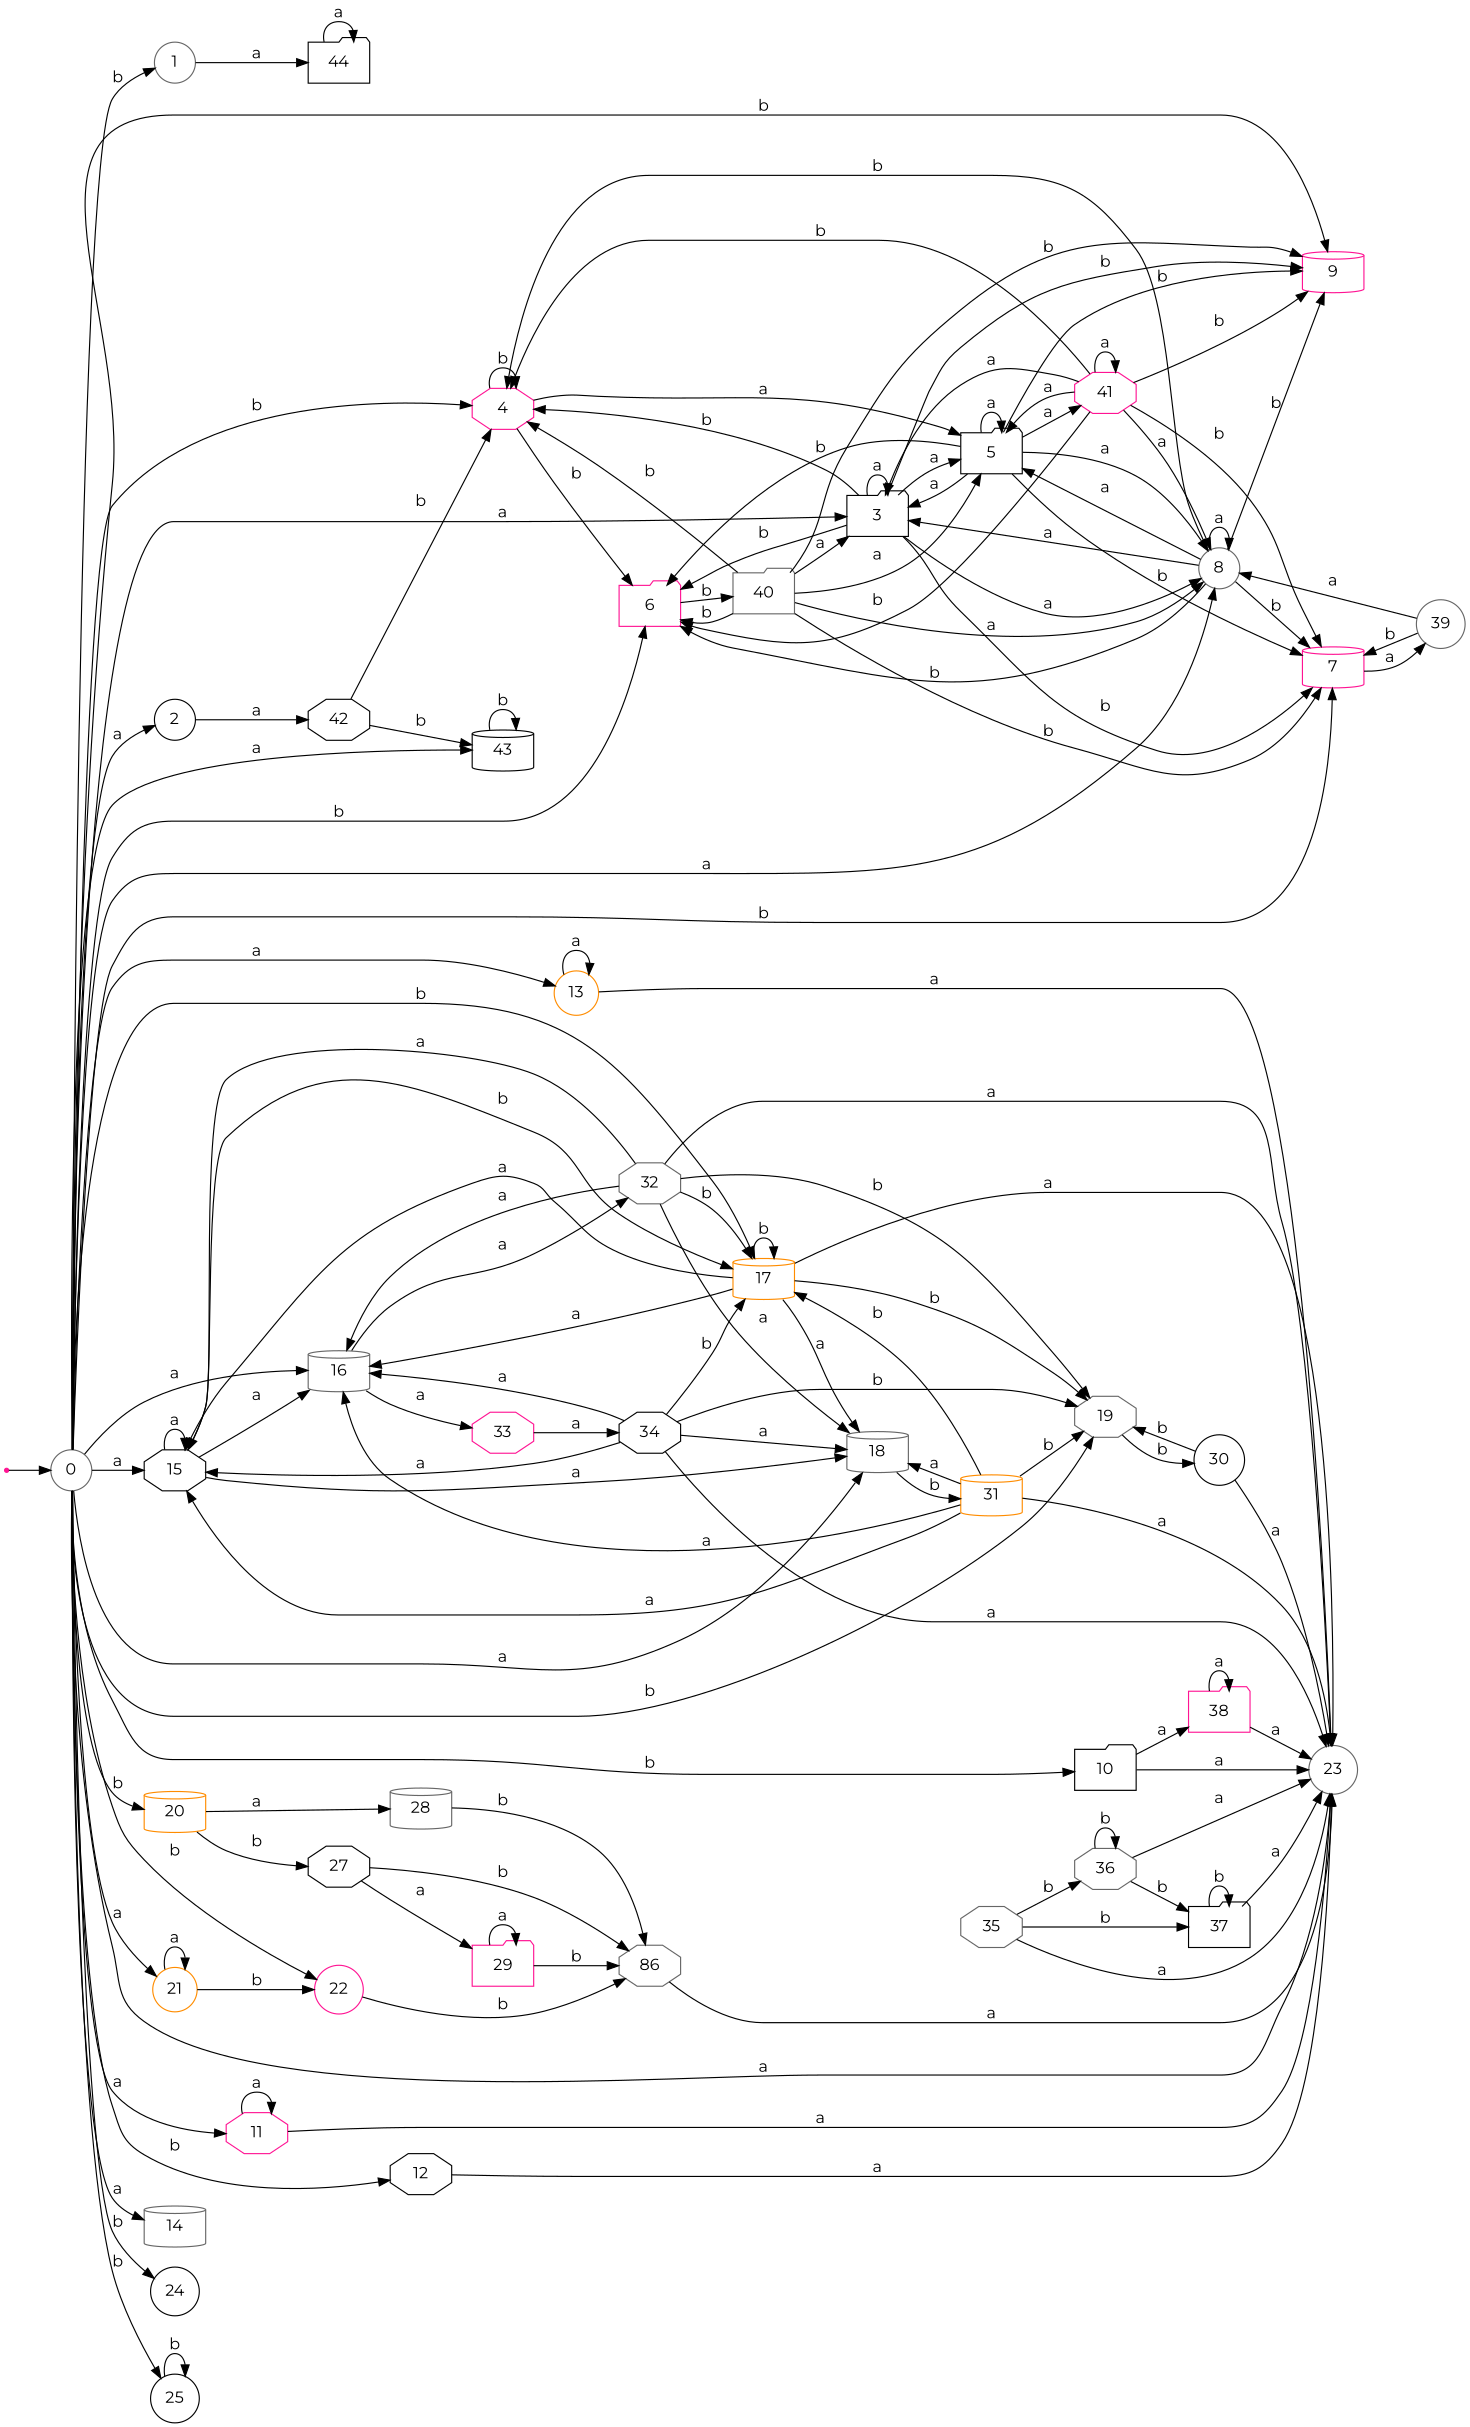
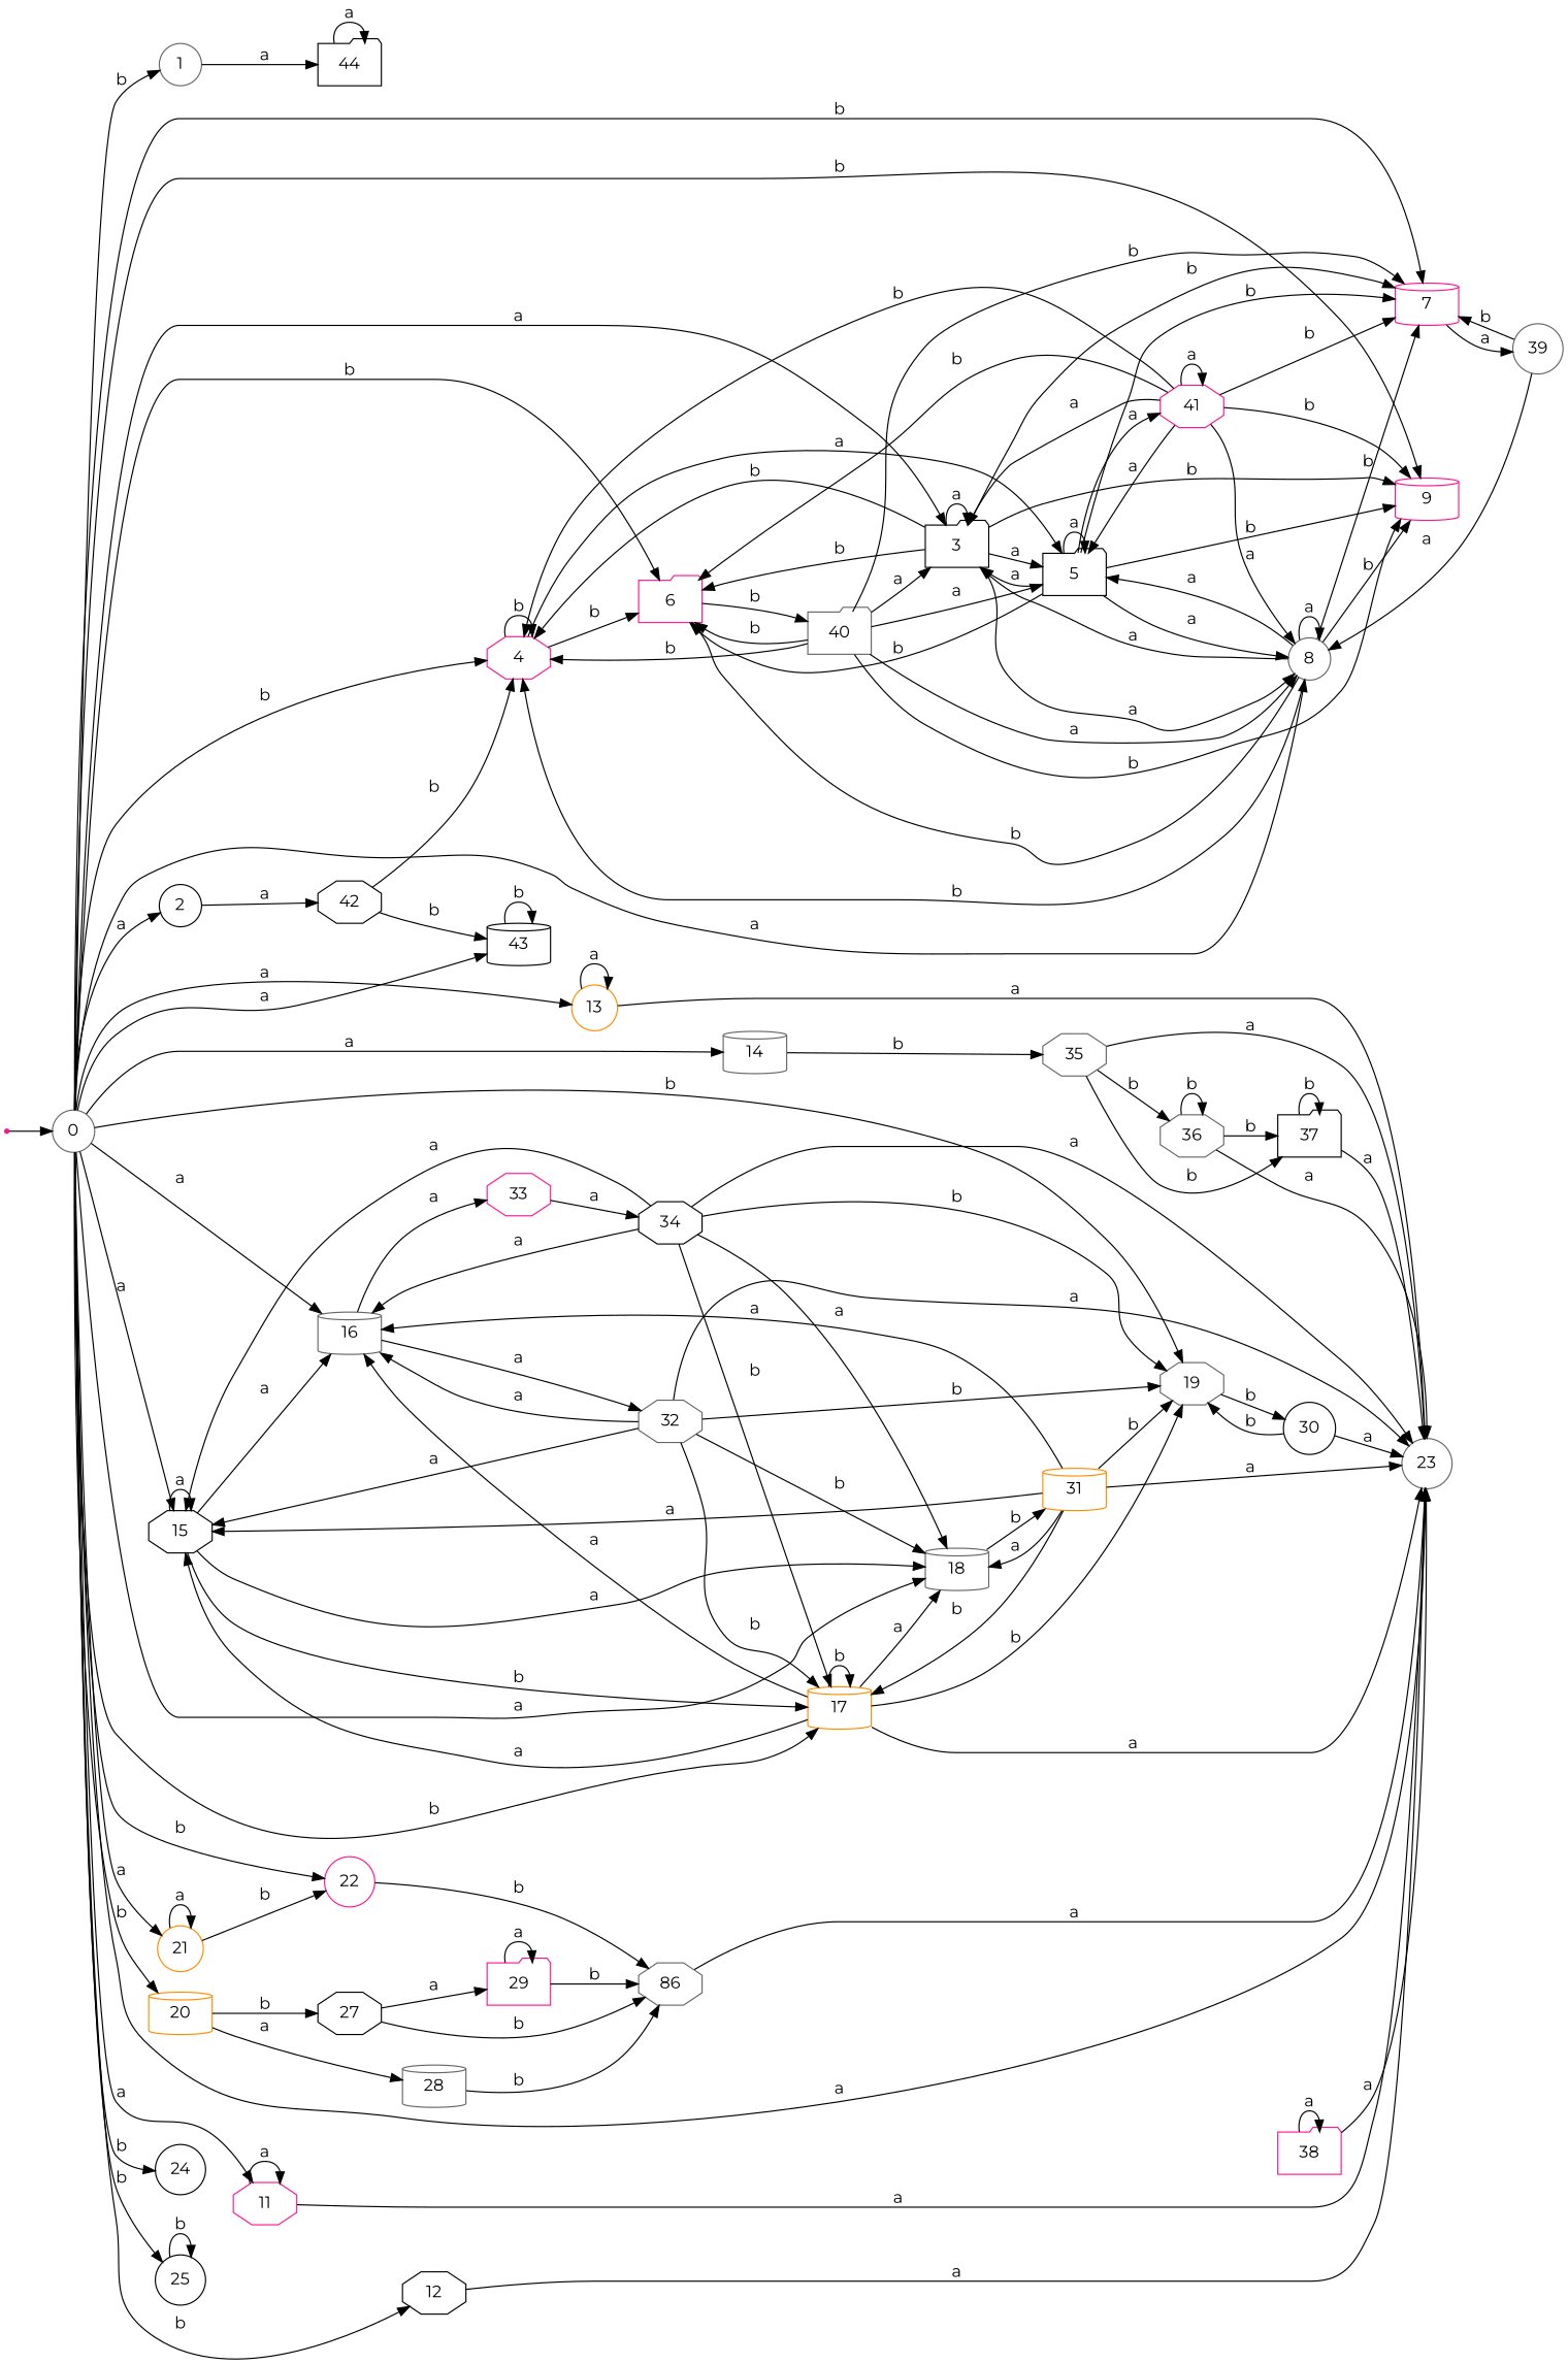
  digraph {
    fontname=Montserrat
    rankdir=LR
    node [color=gray40 fontname=Montserrat shape=octagon]
    edge [fontname=Montserrat]
    dummy0 [color=deeppink shape=point]
    0 [shape=circle]
    1 [shape=circle]
    2 [color=black shape=circle]
    3 [color=black shape=folder]
    4 [color=deeppink]
    6 [color=deeppink shape=folder]
    7 [color=deeppink shape=cylinder]
    8 [shape=circle]
    9 [color=deeppink shape=cylinder]
-   10 [color=black shape=folder]
    11 [color=deeppink]
    12 [color=black]
    13 [color=darkorange shape=circle]
    14 [shape=cylinder]
    15 [color=black]
    16 [shape=cylinder]
    17 [color=darkorange shape=cylinder]
    18 [shape=cylinder]
    19
    20 [color=darkorange shape=cylinder]
    21 [color=darkorange shape=circle]
    22 [color=deeppink shape=circle]
    23 [shape=circle]
    24 [color=black shape=circle]
    25 [color=black shape=circle]
    43 [color=black shape=cylinder]
    44 [color=black shape=folder]
    42 [color=black]
    5 [color=black shape=folder]
    41 [color=deeppink]
    40 [shape=folder]
    39 [shape=circle]
    38 [color=deeppink shape=folder]
    35
    32
    33 [color=deeppink]
    31 [color=darkorange shape=cylinder]
    30 [color=black shape=circle]
    27 [color=black]
    28 [shape=cylinder]
    n42 [label=86]
    36
    37 [color=black shape=folder]
    34 [color=black]
    29 [color=deeppink shape=folder]
    dummy0 -> 0
    0 -> 1 [label=b]
    0 -> 2 [label=a]
    0 -> 3 [label=a]
    0 -> 4 [label=b]
    0 -> 6 [label=b]
    0 -> 7 [label=b]
    0 -> 8 [label=a]
    0 -> 9 [label=b]
-   0 -> 10 [label=b]
    0 -> 11 [label=a]
    0 -> 12 [label=b]
    0 -> 13 [label=a]
    0 -> 14 [label=a]
    0 -> 15 [label=a]
    0 -> 16 [label=a]
    0 -> 17 [label=b]
    0 -> 18 [label=a]
    0 -> 19 [label=b]
    0 -> 20 [label=b]
    0 -> 21 [label=a]
    0 -> 22 [label=b]
    0 -> 23 [label=a]
    0 -> 24 [label=b]
    0 -> 25 [label=b]
    0 -> 43 [label=a]
    1 -> 44 [label=a]
    2 -> 42 [label=a]
    3 -> 3 [label=a]
    3 -> 4 [label=b]
    3 -> 6 [label=b]
    3 -> 7 [label=b]
    3 -> 8 [label=a]
    3 -> 9 [label=b]
    3 -> 5 [label=a]
    4 -> 4 [label=b]
    4 -> 6 [label=b]
    4 -> 5 [label=a]
    6 -> 40 [label=b]
    7 -> 39 [label=a]
    8 -> 3 [label=a]
    8 -> 4 [label=b]
    8 -> 6 [label=b]
    8 -> 7 [label=b]
    8 -> 8 [label=a]
    8 -> 9 [label=b]
    8 -> 5 [label=a]
-   10 -> 23 [label=a]
-   10 -> 38 [label=a]
    11 -> 11 [label=a]
    11 -> 23 [label=a]
    12 -> 23 [label=a]
    13 -> 13 [label=a]
    13 -> 23 [label=a]
+   14 -> 35 [label=b]
    15 -> 15 [label=a]
    15 -> 16 [label=a]
    15 -> 17 [label=b]
    15 -> 18 [label=a]
    16 -> 32 [label=a]
    16 -> 33 [label=a]
    17 -> 15 [label=a]
    17 -> 16 [label=a]
    17 -> 17 [label=b]
    17 -> 18 [label=a]
    17 -> 19 [label=b]
    17 -> 23 [label=a]
    18 -> 31 [label=b]
    19 -> 30 [label=b]
    20 -> 27 [label=b]
    20 -> 28 [label=a]
    21 -> 21 [label=a]
    21 -> 22 [label=b]
    22 -> n42 [label=b]
    25 -> 25 [label=b]
    43 -> 43 [label=b]
    44 -> 44 [label=a]
    42 -> 4 [label=b]
    42 -> 43 [label=b]
    5 -> 3 [label=a]
    5 -> 6 [label=b]
    5 -> 7 [label=b]
    5 -> 8 [label=a]
    5 -> 9 [label=b]
    5 -> 5 [label=a]
    5 -> 41 [label=a]
    41 -> 3 [label=a]
    41 -> 4 [label=b]
    41 -> 6 [label=b]
    41 -> 7 [label=b]
    41 -> 8 [label=a]
    41 -> 9 [label=b]
    41 -> 5 [label=a]
    41 -> 41 [label=a]
    40 -> 3 [label=a]
    40 -> 4 [label=b]
    40 -> 6 [label=b]
    40 -> 7 [label=b]
    40 -> 8 [label=a]
    40 -> 9 [label=b]
    40 -> 5 [label=a]
    39 -> 7 [label=b]
    39 -> 8 [label=a]
    38 -> 23 [label=a]
    38 -> 38 [label=a]
    35 -> 23 [label=a]
    35 -> 36 [label=b]
    35 -> 37 [label=b]
    32 -> 15 [label=a]
    32 -> 16 [label=a]
    32 -> 17 [label=b]
-   32 -> 18 [label=a]
+   32 -> 18 [label=b]
    32 -> 19 [label=b]
    32 -> 23 [label=a]
    33 -> 34 [label=a]
    31 -> 15 [label=a]
    31 -> 16 [label=a]
    31 -> 17 [label=b]
    31 -> 18 [label=a]
    31 -> 19 [label=b]
    31 -> 23 [label=a]
    30 -> 19 [label=b]
    30 -> 23 [label=a]
    27 -> n42 [label=b]
    27 -> 29 [label=a]
    28 -> n42 [label=b]
    n42 -> 23 [label=a]
    36 -> 23 [label=a]
    36 -> 36 [label=b]
    36 -> 37 [label=b]
    37 -> 23 [label=a]
    37 -> 37 [label=b]
    34 -> 15 [label=a]
    34 -> 16 [label=a]
    34 -> 17 [label=b]
    34 -> 18 [label=a]
    34 -> 19 [label=b]
    34 -> 23 [label=a]
    29 -> n42 [label=b]
    29 -> 29 [label=a]
  }
